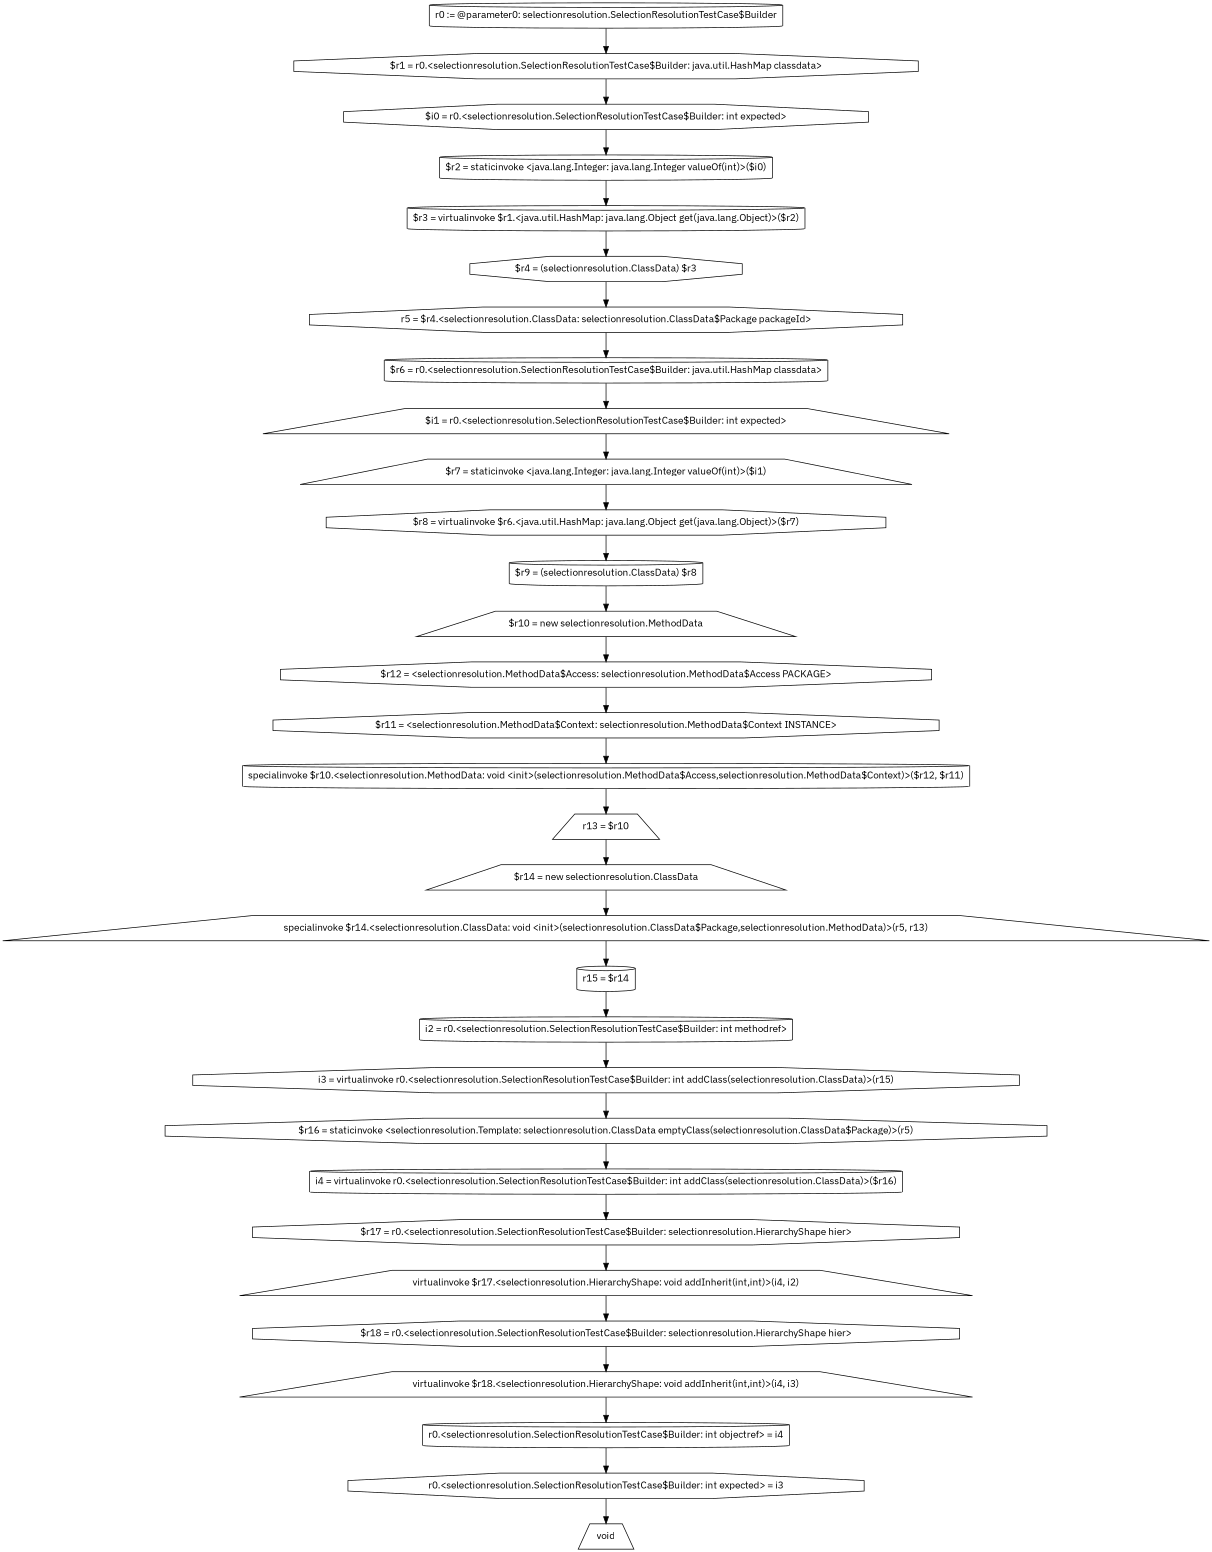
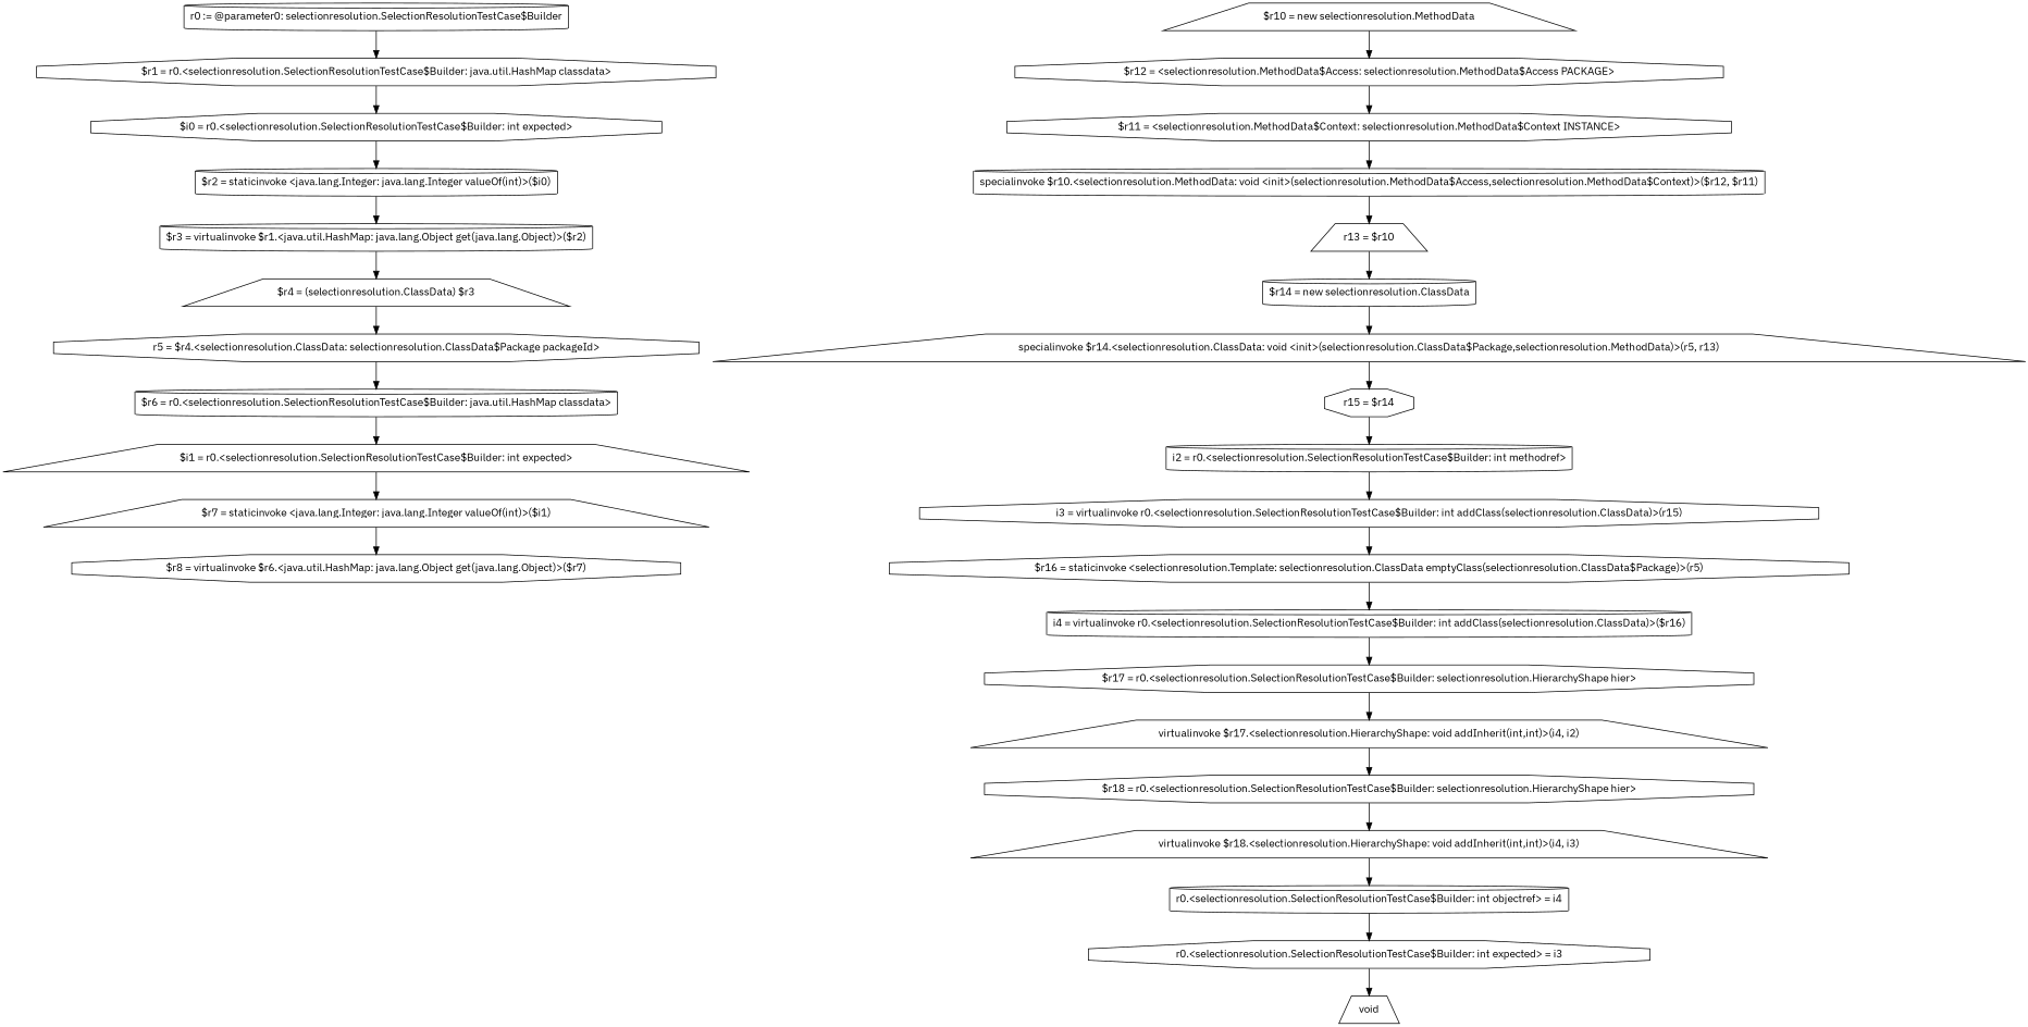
  digraph {
    fontname="IBM Plex Sans"
    node [fontname="IBM Plex Sans" shape=octagon]
    edge [fontname="IBM Plex Sans"]
    "r0 := @parameter0: selectionresolution.SelectionResolutionTestCase$Builder" [shape=cylinder]
    "$r1 = r0.<selectionresolution.SelectionResolutionTestCase$Builder: java.util.HashMap classdata>"
    "$i0 = r0.<selectionresolution.SelectionResolutionTestCase$Builder: int expected>"
    "$r2 = staticinvoke <java.lang.Integer: java.lang.Integer valueOf(int)>($i0)" [shape=cylinder]
    "$r3 = virtualinvoke $r1.<java.util.HashMap: java.lang.Object get(java.lang.Object)>($r2)" [shape=cylinder]
-   "$r4 = (selectionresolution.ClassData) $r3"
+   "$r4 = (selectionresolution.ClassData) $r3" [shape=trapezium]
    "r5 = $r4.<selectionresolution.ClassData: selectionresolution.ClassData$Package packageId>"
    "$r6 = r0.<selectionresolution.SelectionResolutionTestCase$Builder: java.util.HashMap classdata>" [shape=cylinder]
    "$i1 = r0.<selectionresolution.SelectionResolutionTestCase$Builder: int expected>" [shape=trapezium]
    "$r7 = staticinvoke <java.lang.Integer: java.lang.Integer valueOf(int)>($i1)" [shape=trapezium]
    "$r8 = virtualinvoke $r6.<java.util.HashMap: java.lang.Object get(java.lang.Object)>($r7)"
-   "$r9 = (selectionresolution.ClassData) $r8" [shape=cylinder]
    "$r10 = new selectionresolution.MethodData" [shape=trapezium]
    "$r12 = <selectionresolution.MethodData$Access: selectionresolution.MethodData$Access PACKAGE>"
    "$r11 = <selectionresolution.MethodData$Context: selectionresolution.MethodData$Context INSTANCE>"
    "specialinvoke $r10.<selectionresolution.MethodData: void <init>(selectionresolution.MethodData$Access,selectionresolution.MethodData$Context)>($r12, $r11)" [shape=cylinder]
    "r13 = $r10" [shape=trapezium]
-   "$r14 = new selectionresolution.ClassData" [shape=trapezium]
+   "$r14 = new selectionresolution.ClassData" [shape=cylinder]
    "specialinvoke $r14.<selectionresolution.ClassData: void <init>(selectionresolution.ClassData$Package,selectionresolution.MethodData)>(r5, r13)" [shape=trapezium]
-   "r15 = $r14" [shape=cylinder]
+   "r15 = $r14"
    "i2 = r0.<selectionresolution.SelectionResolutionTestCase$Builder: int methodref>" [shape=cylinder]
    "i3 = virtualinvoke r0.<selectionresolution.SelectionResolutionTestCase$Builder: int addClass(selectionresolution.ClassData)>(r15)"
    "$r16 = staticinvoke <selectionresolution.Template: selectionresolution.ClassData emptyClass(selectionresolution.ClassData$Package)>(r5)"
    "i4 = virtualinvoke r0.<selectionresolution.SelectionResolutionTestCase$Builder: int addClass(selectionresolution.ClassData)>($r16)" [shape=cylinder]
    "$r17 = r0.<selectionresolution.SelectionResolutionTestCase$Builder: selectionresolution.HierarchyShape hier>"
    "virtualinvoke $r17.<selectionresolution.HierarchyShape: void addInherit(int,int)>(i4, i2)" [shape=trapezium]
    "$r18 = r0.<selectionresolution.SelectionResolutionTestCase$Builder: selectionresolution.HierarchyShape hier>"
    "virtualinvoke $r18.<selectionresolution.HierarchyShape: void addInherit(int,int)>(i4, i3)" [shape=trapezium]
    "r0.<selectionresolution.SelectionResolutionTestCase$Builder: int objectref> = i4" [shape=cylinder]
    "r0.<selectionresolution.SelectionResolutionTestCase$Builder: int expected> = i3"
    n31 [label=void shape=trapezium]
    "r0 := @parameter0: selectionresolution.SelectionResolutionTestCase$Builder" -> "$r1 = r0.<selectionresolution.SelectionResolutionTestCase$Builder: java.util.HashMap classdata>"
    "$r1 = r0.<selectionresolution.SelectionResolutionTestCase$Builder: java.util.HashMap classdata>" -> "$i0 = r0.<selectionresolution.SelectionResolutionTestCase$Builder: int expected>"
    "$i0 = r0.<selectionresolution.SelectionResolutionTestCase$Builder: int expected>" -> "$r2 = staticinvoke <java.lang.Integer: java.lang.Integer valueOf(int)>($i0)"
    "$r2 = staticinvoke <java.lang.Integer: java.lang.Integer valueOf(int)>($i0)" -> "$r3 = virtualinvoke $r1.<java.util.HashMap: java.lang.Object get(java.lang.Object)>($r2)"
    "$r3 = virtualinvoke $r1.<java.util.HashMap: java.lang.Object get(java.lang.Object)>($r2)" -> "$r4 = (selectionresolution.ClassData) $r3"
    "$r4 = (selectionresolution.ClassData) $r3" -> "r5 = $r4.<selectionresolution.ClassData: selectionresolution.ClassData$Package packageId>"
    "r5 = $r4.<selectionresolution.ClassData: selectionresolution.ClassData$Package packageId>" -> "$r6 = r0.<selectionresolution.SelectionResolutionTestCase$Builder: java.util.HashMap classdata>"
    "$r6 = r0.<selectionresolution.SelectionResolutionTestCase$Builder: java.util.HashMap classdata>" -> "$i1 = r0.<selectionresolution.SelectionResolutionTestCase$Builder: int expected>"
    "$i1 = r0.<selectionresolution.SelectionResolutionTestCase$Builder: int expected>" -> "$r7 = staticinvoke <java.lang.Integer: java.lang.Integer valueOf(int)>($i1)"
    "$r7 = staticinvoke <java.lang.Integer: java.lang.Integer valueOf(int)>($i1)" -> "$r8 = virtualinvoke $r6.<java.util.HashMap: java.lang.Object get(java.lang.Object)>($r7)"
-   "$r8 = virtualinvoke $r6.<java.util.HashMap: java.lang.Object get(java.lang.Object)>($r7)" -> "$r9 = (selectionresolution.ClassData) $r8"
-   "$r9 = (selectionresolution.ClassData) $r8" -> "$r10 = new selectionresolution.MethodData"
    "$r10 = new selectionresolution.MethodData" -> "$r12 = <selectionresolution.MethodData$Access: selectionresolution.MethodData$Access PACKAGE>"
    "$r12 = <selectionresolution.MethodData$Access: selectionresolution.MethodData$Access PACKAGE>" -> "$r11 = <selectionresolution.MethodData$Context: selectionresolution.MethodData$Context INSTANCE>"
    "$r11 = <selectionresolution.MethodData$Context: selectionresolution.MethodData$Context INSTANCE>" -> "specialinvoke $r10.<selectionresolution.MethodData: void <init>(selectionresolution.MethodData$Access,selectionresolution.MethodData$Context)>($r12, $r11)"
    "specialinvoke $r10.<selectionresolution.MethodData: void <init>(selectionresolution.MethodData$Access,selectionresolution.MethodData$Context)>($r12, $r11)" -> "r13 = $r10"
    "r13 = $r10" -> "$r14 = new selectionresolution.ClassData"
    "$r14 = new selectionresolution.ClassData" -> "specialinvoke $r14.<selectionresolution.ClassData: void <init>(selectionresolution.ClassData$Package,selectionresolution.MethodData)>(r5, r13)"
    "specialinvoke $r14.<selectionresolution.ClassData: void <init>(selectionresolution.ClassData$Package,selectionresolution.MethodData)>(r5, r13)" -> "r15 = $r14"
    "r15 = $r14" -> "i2 = r0.<selectionresolution.SelectionResolutionTestCase$Builder: int methodref>"
    "i2 = r0.<selectionresolution.SelectionResolutionTestCase$Builder: int methodref>" -> "i3 = virtualinvoke r0.<selectionresolution.SelectionResolutionTestCase$Builder: int addClass(selectionresolution.ClassData)>(r15)"
    "i3 = virtualinvoke r0.<selectionresolution.SelectionResolutionTestCase$Builder: int addClass(selectionresolution.ClassData)>(r15)" -> "$r16 = staticinvoke <selectionresolution.Template: selectionresolution.ClassData emptyClass(selectionresolution.ClassData$Package)>(r5)"
    "$r16 = staticinvoke <selectionresolution.Template: selectionresolution.ClassData emptyClass(selectionresolution.ClassData$Package)>(r5)" -> "i4 = virtualinvoke r0.<selectionresolution.SelectionResolutionTestCase$Builder: int addClass(selectionresolution.ClassData)>($r16)"
    "i4 = virtualinvoke r0.<selectionresolution.SelectionResolutionTestCase$Builder: int addClass(selectionresolution.ClassData)>($r16)" -> "$r17 = r0.<selectionresolution.SelectionResolutionTestCase$Builder: selectionresolution.HierarchyShape hier>"
    "$r17 = r0.<selectionresolution.SelectionResolutionTestCase$Builder: selectionresolution.HierarchyShape hier>" -> "virtualinvoke $r17.<selectionresolution.HierarchyShape: void addInherit(int,int)>(i4, i2)"
    "virtualinvoke $r17.<selectionresolution.HierarchyShape: void addInherit(int,int)>(i4, i2)" -> "$r18 = r0.<selectionresolution.SelectionResolutionTestCase$Builder: selectionresolution.HierarchyShape hier>"
    "$r18 = r0.<selectionresolution.SelectionResolutionTestCase$Builder: selectionresolution.HierarchyShape hier>" -> "virtualinvoke $r18.<selectionresolution.HierarchyShape: void addInherit(int,int)>(i4, i3)"
    "virtualinvoke $r18.<selectionresolution.HierarchyShape: void addInherit(int,int)>(i4, i3)" -> "r0.<selectionresolution.SelectionResolutionTestCase$Builder: int objectref> = i4"
    "r0.<selectionresolution.SelectionResolutionTestCase$Builder: int objectref> = i4" -> "r0.<selectionresolution.SelectionResolutionTestCase$Builder: int expected> = i3"
    "r0.<selectionresolution.SelectionResolutionTestCase$Builder: int expected> = i3" -> n31
  }
